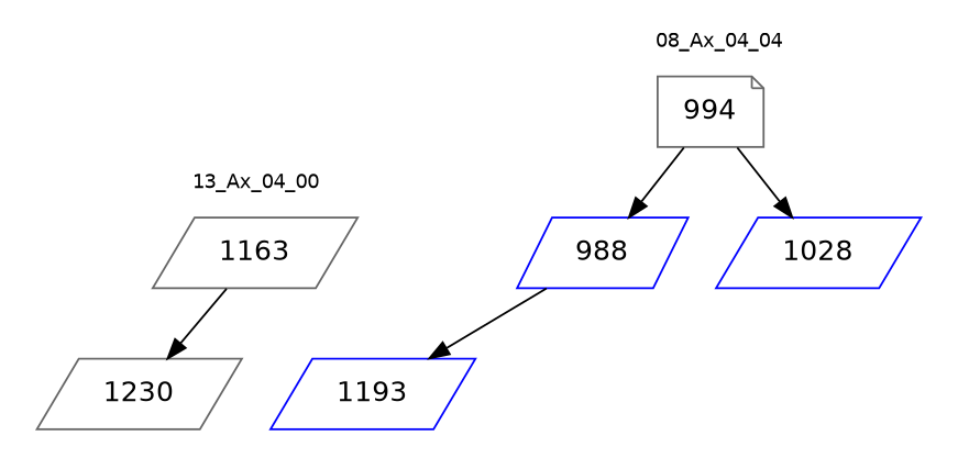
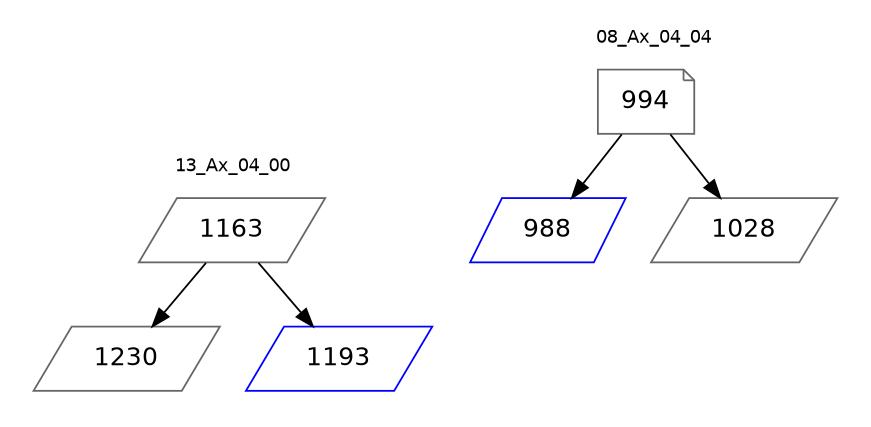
  digraph {
    fontname="DejaVu Sans"
    node [color=gray40 fontname="DejaVu Sans" shape=parallelogram]
    edge [color=black fontname="DejaVu Sans"]
    n1 [label=1163]
    n2 [color=blue label=1193]
    n3 [label=1230]
    n4 [label=994 shape=note]
    n5 [color=blue label=988]
-   n6 [color=blue label=1028]
+   n6 [label=1028]
    subgraph cluster_1 {
      color=white
      fontsize=10
      label="13_Ax_04_00"
      n1
      n2
      n3
    }
    subgraph cluster_2 {
      color=white
      fontsize=10
      label="08_Ax_04_04"
      n4
      n5
      n6
    }
-   n5 -> n2
+   n1 -> n2
    n1 -> n3
    n4 -> n5
    n4 -> n6
  }
